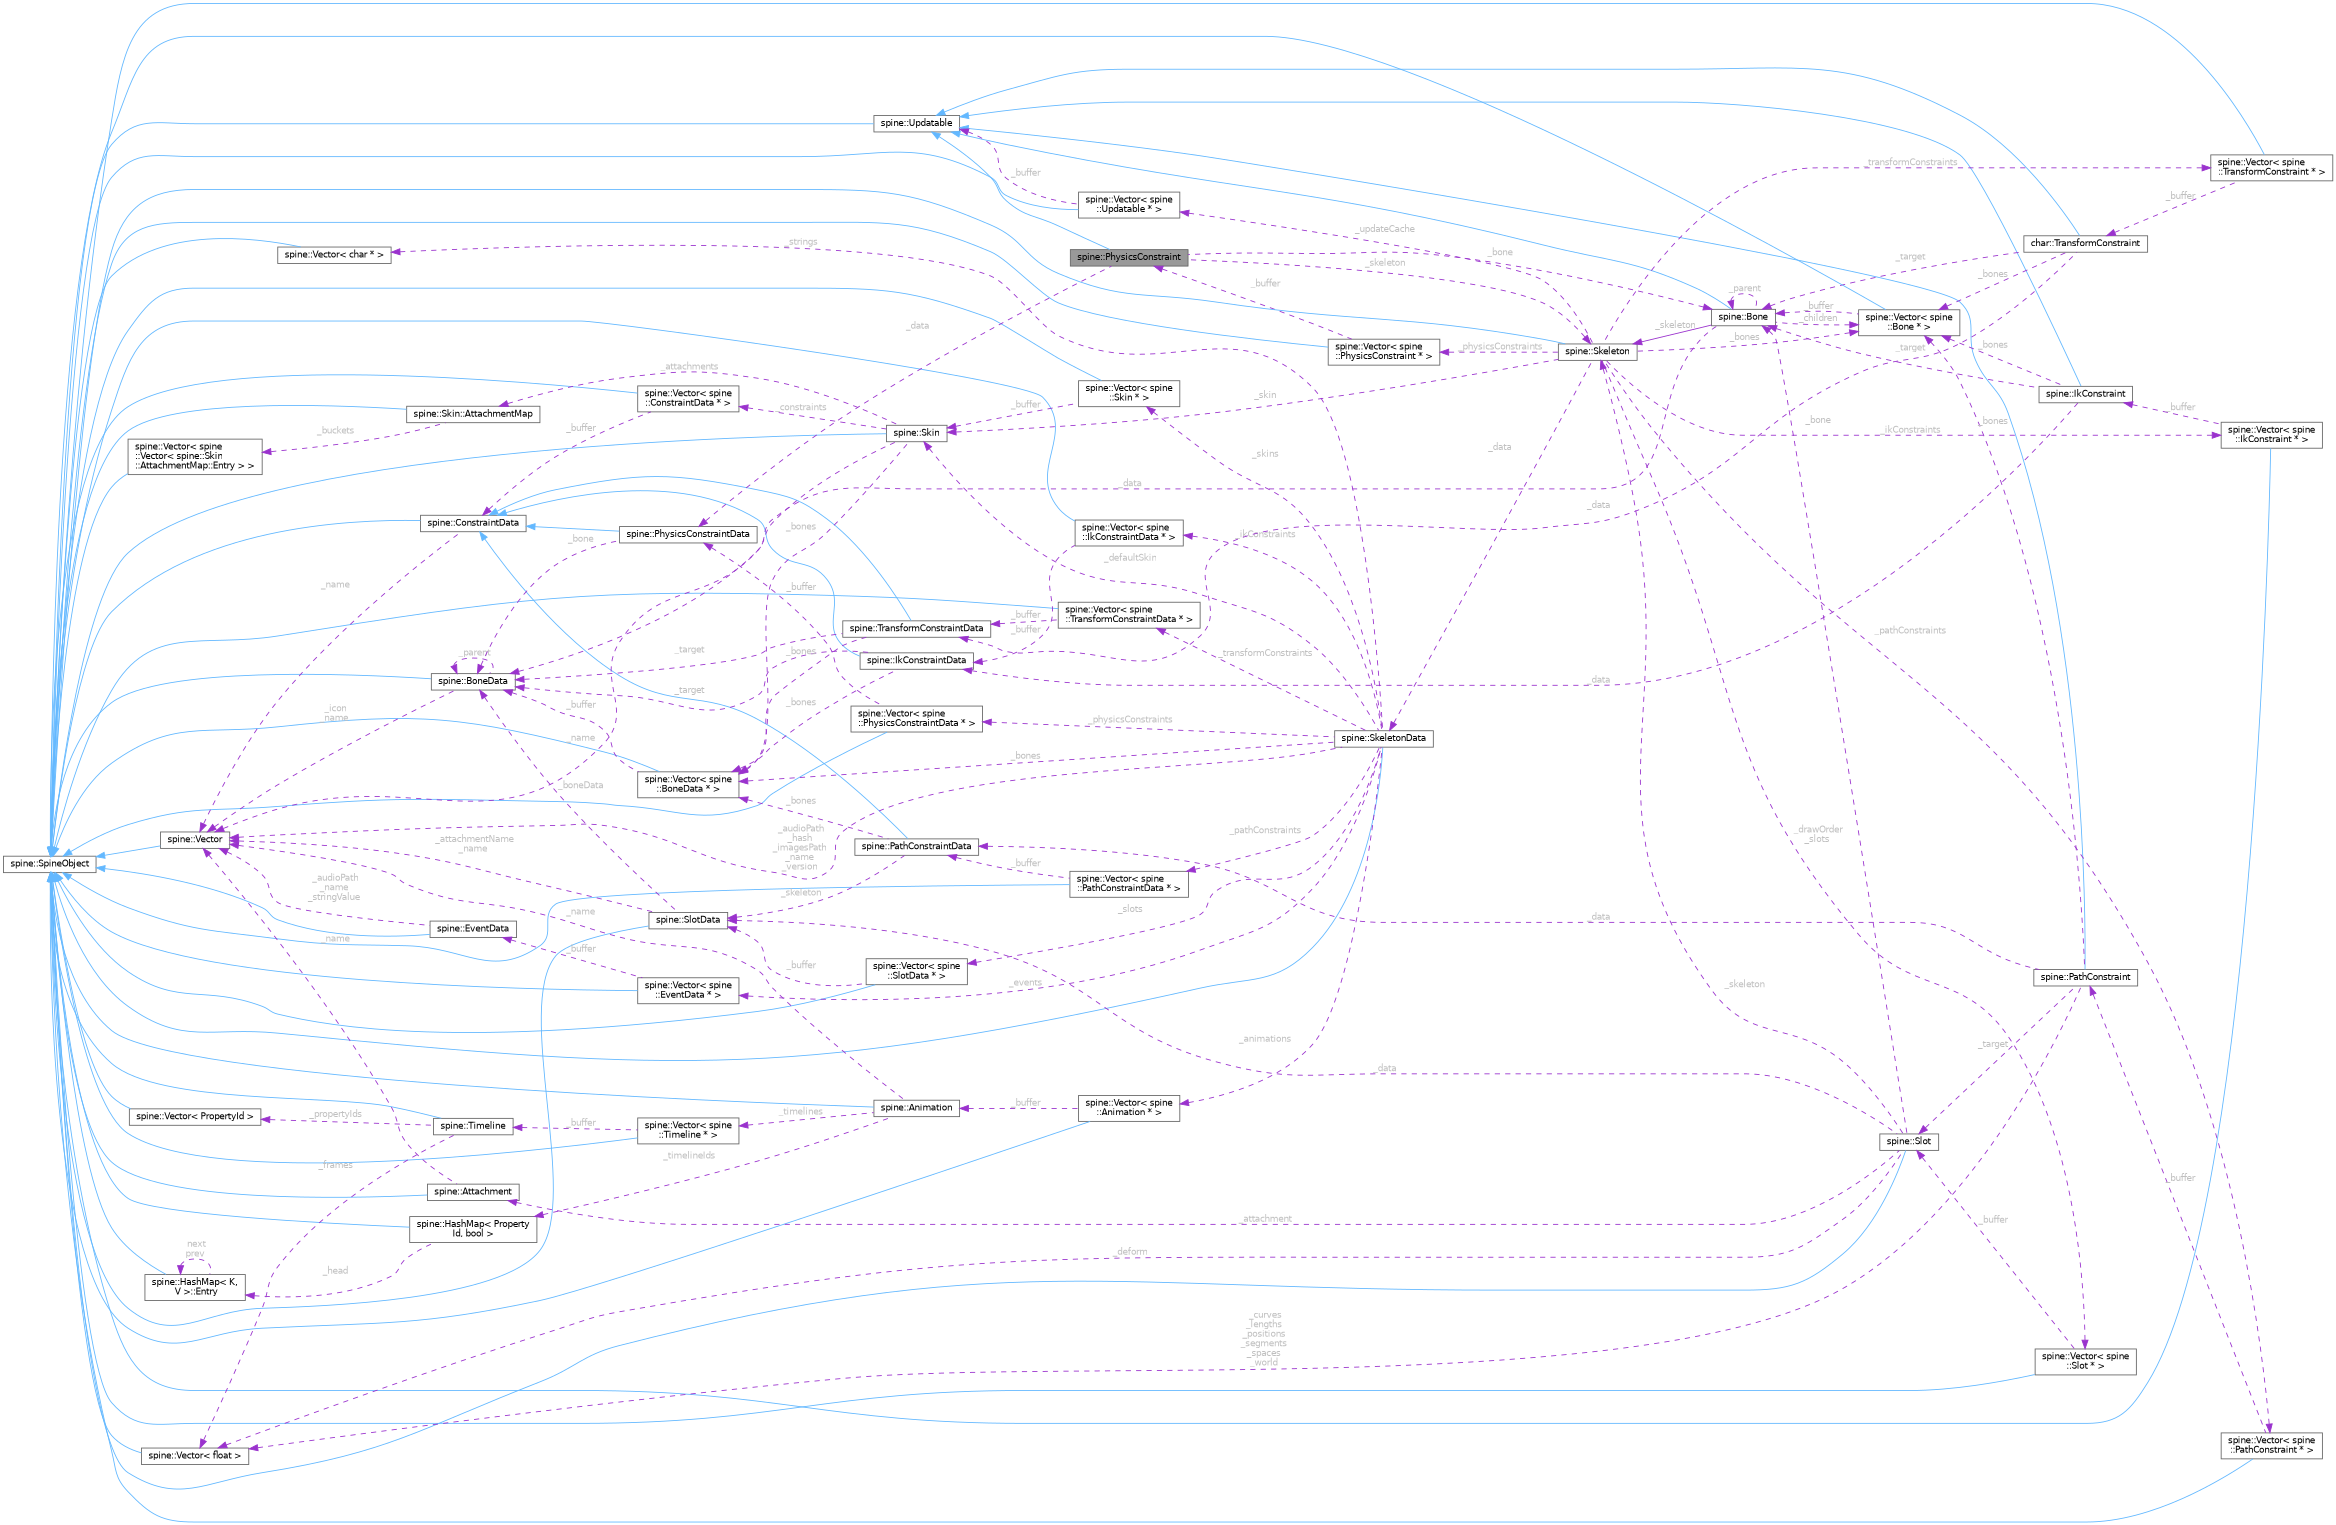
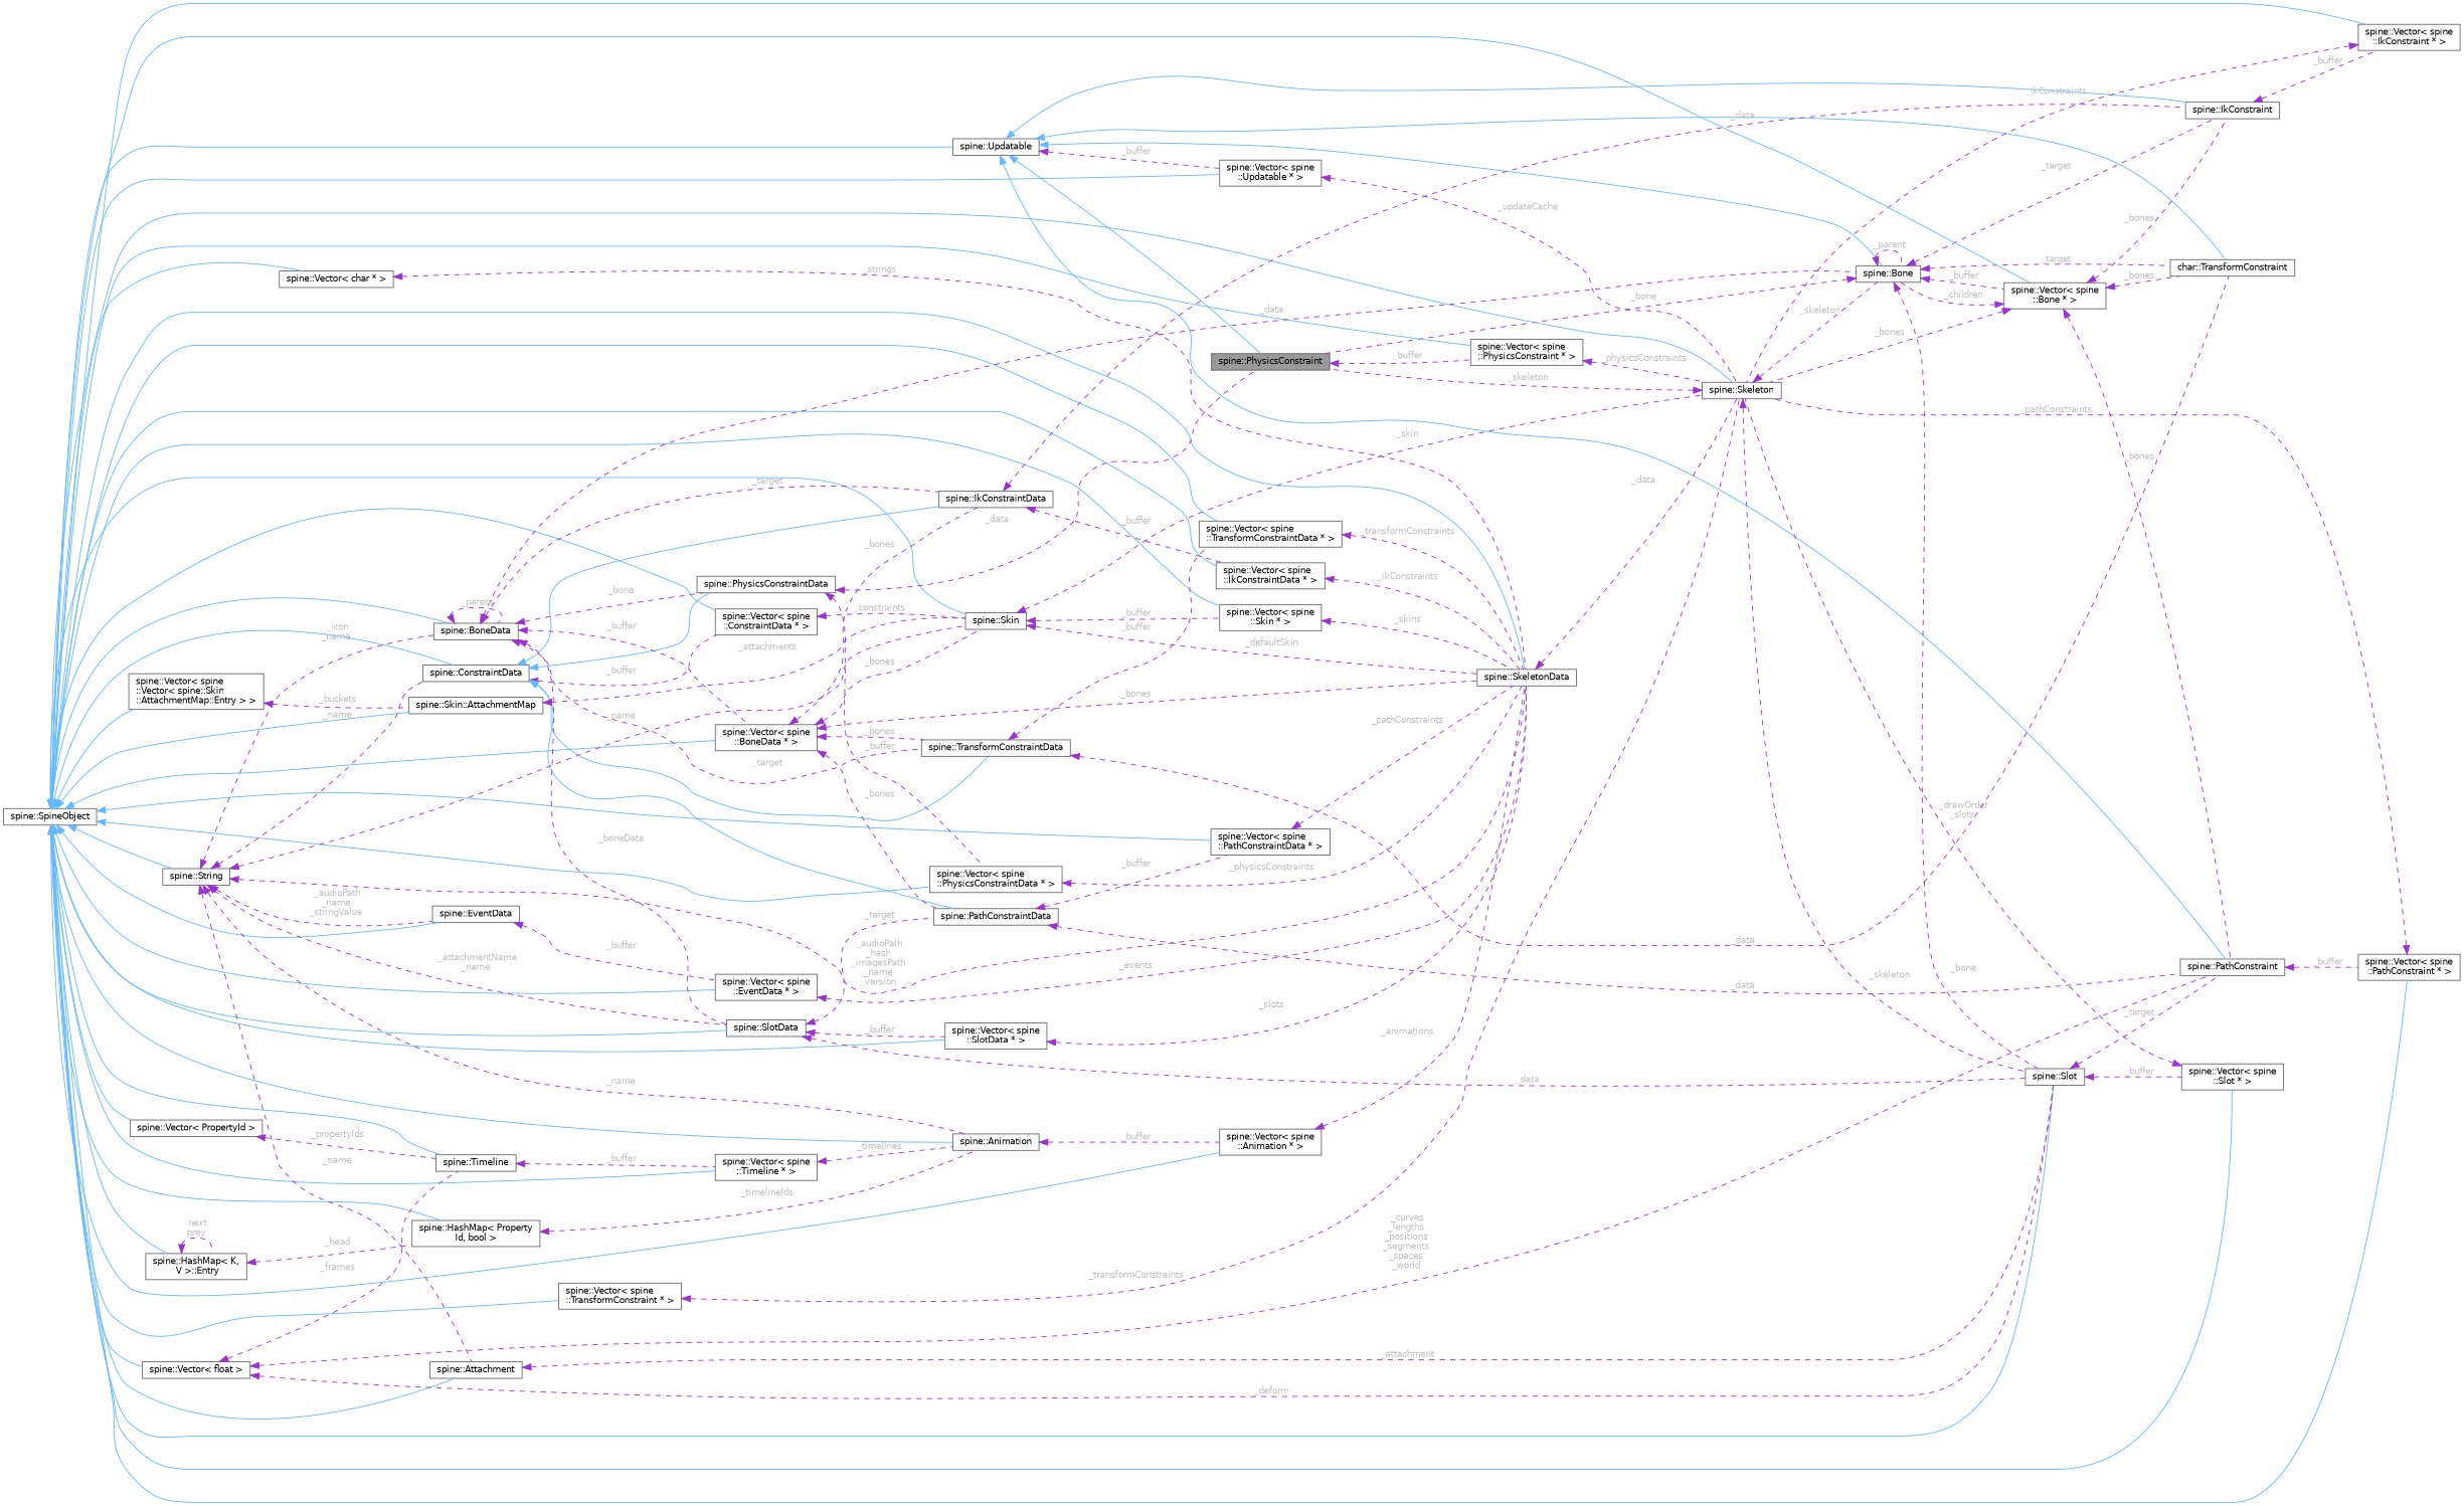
  digraph {
    rankdir=LR
    node [color=gray40 fillcolor=white fontname=Helvetica fontsize=10 shape=box style=filled]
    edge [color=darkorchid3 dir=back fontcolor=grey fontname=Helvetica fontsize=10 labelfontname=Helvetica labelfontsize=10 style=dashed]
    n1 [fillcolor=grey60 fontcolor=black height=0.2 label="spine::PhysicsConstraint" width=0.4]
    n2 [height=0.2 label="spine::Vector\< spine\l::PhysicsConstraint * \>" width=0.4]
    n3 [height=0.2 label="spine::Skeleton" width=0.4]
    n4 [height=0.2 label="spine::Updatable" width=0.4]
    n5 [height=0.2 label="spine::Bone" width=0.4]
    n6 [height=0.2 label="spine::IkConstraint" width=0.4]
    n7 [height=0.2 label="char::TransformConstraint" width=0.4]
    n8 [height=0.2 label="spine::PathConstraint" width=0.4]
    n9 [height=0.2 label="spine::Vector\< spine\l::Updatable * \>" width=0.4]
    n10 [height=0.2 label="spine::Vector\< spine\l::Bone * \>" width=0.4]
    n11 [height=0.2 label="spine::Slot" width=0.4]
    n12 [height=0.2 label="spine::Vector\< spine\l::IkConstraint * \>" width=0.4]
    n13 [height=0.2 label="spine::Vector\< spine\l::TransformConstraint * \>" width=0.4]
    n14 [height=0.2 label="spine::Vector\< spine\l::PathConstraint * \>" width=0.4]
    n15 [height=0.2 label="spine::SpineObject" width=0.4]
    n16 [height=0.2 label="spine::ConstraintData" width=0.4]
-   n17 [height=0.2 label="spine::Vector" width=0.4]
+   n17 [height=0.2 label="spine::String" width=0.4]
    n18 [height=0.2 label="spine::BoneData" width=0.4]
    n19 [height=0.2 label="spine::SkeletonData" width=0.4]
    n20 [height=0.2 label="spine::Vector\< spine\l::BoneData * \>" width=0.4]
    n21 [height=0.2 label="spine::Vector\< spine\l::SlotData * \>" width=0.4]
    n22 [height=0.2 label="spine::SlotData" width=0.4]
    n23 [height=0.2 label="spine::Vector\< spine\l::Skin * \>" width=0.4]
    n24 [height=0.2 label="spine::Skin" width=0.4]
    n25 [height=0.2 label="spine::Skin::AttachmentMap" width=0.4]
    n26 [height=0.2 label="spine::Vector\< spine\l::Vector\< spine::Skin\l::AttachmentMap::Entry \> \>" width=0.4]
    n27 [height=0.2 label="spine::Vector\< spine\l::ConstraintData * \>" width=0.4]
    n28 [height=0.2 label="spine::Vector\< spine\l::EventData * \>" width=0.4]
    n29 [height=0.2 label="spine::EventData" width=0.4]
    n30 [height=0.2 label="spine::Vector\< spine\l::Animation * \>" width=0.4]
    n31 [height=0.2 label="spine::Animation" width=0.4]
    n32 [height=0.2 label="spine::Vector\< spine\l::Timeline * \>" width=0.4]
    n33 [height=0.2 label="spine::Timeline" width=0.4]
    n34 [height=0.2 label="spine::Vector\< PropertyId \>" width=0.4]
    n35 [height=0.2 label="spine::Vector\< float \>" width=0.4]
    n36 [height=0.2 label="spine::HashMap\< Property\lId, bool \>" width=0.4]
    n37 [height=0.2 label="spine::HashMap\< K,\l V \>::Entry" width=0.4]
    n38 [height=0.2 label="spine::Vector\< spine\l::IkConstraintData * \>" width=0.4]
    n39 [height=0.2 label="spine::Vector\< spine\l::TransformConstraintData * \>" width=0.4]
    n40 [height=0.2 label="spine::Vector\< spine\l::PathConstraintData * \>" width=0.4]
    n41 [height=0.2 label="spine::Vector\< spine\l::PhysicsConstraintData * \>" width=0.4]
    n42 [height=0.2 label="spine::Vector\< char * \>" width=0.4]
    n43 [height=0.2 label="spine::Vector\< spine\l::Slot * \>" width=0.4]
    n44 [height=0.2 label="spine::Attachment" width=0.4]
    n45 [height=0.2 label="spine::PhysicsConstraintData" width=0.4]
    n46 [height=0.2 label="spine::IkConstraintData" width=0.4]
    n47 [height=0.2 label="spine::TransformConstraintData" width=0.4]
    n48 [height=0.2 label="spine::PathConstraintData" width=0.4]
    n1 -> n2 [label=" _buffer"]
    n2 -> n3 [label=" _physicsConstraints"]
    n3 -> n1 [label=" _skeleton"]
-   n3 -> n5 [label=" _skeleton" style=solid]
+   n3 -> n5 [label=" _skeleton"]
    n3 -> n11 [label=" _skeleton"]
    n4 -> n1 [color=steelblue1 style=solid fontcolor=""]
    n4 -> n5 [color=steelblue1 style=solid fontcolor=""]
    n4 -> n6 [color=steelblue1 style=solid fontcolor=""]
    n4 -> n7 [color=steelblue1 style=solid fontcolor=""]
    n4 -> n8 [color=steelblue1 style=solid fontcolor=""]
    n4 -> n9 [label=" _buffer"]
    n5 -> n1 [label=" _bone"]
    n5 -> n5 [label=" _parent"]
    n5 -> n6 [label=" _target"]
    n5 -> n7 [label=" _target"]
    n5 -> n10 [label=" _buffer"]
    n5 -> n11 [label=" _bone"]
    n6 -> n12 [label=" _buffer"]
-   n7 -> n13 [label=" _buffer"]
    n8 -> n14 [label=" _buffer"]
    n9 -> n3 [label=" _updateCache"]
    n10 -> n3 [label=" _bones"]
    n10 -> n5 [label=" _children"]
    n10 -> n6 [label=" _bones"]
    n10 -> n7 [label=" _bones"]
    n10 -> n8 [label=" _bones"]
    n11 -> n8 [label=" _target"]
    n11 -> n43 [label=" _buffer"]
    n12 -> n3 [label=" _ikConstraints"]
    n13 -> n3 [label=" _transformConstraints"]
    n14 -> n3 [label=" _pathConstraints"]
    n15 -> n2 [color=steelblue1 style=solid fontcolor=""]
    n15 -> n3 [color=steelblue1 style=solid fontcolor=""]
    n15 -> n4 [color=steelblue1 style=solid fontcolor=""]
    n15 -> n9 [color=steelblue1 style=solid fontcolor=""]
    n15 -> n10 [color=steelblue1 style=solid fontcolor=""]
    n15 -> n11 [color=steelblue1 style=solid fontcolor=""]
    n15 -> n12 [color=steelblue1 style=solid fontcolor=""]
    n15 -> n13 [color=steelblue1 style=solid fontcolor=""]
    n15 -> n14 [color=steelblue1 style=solid fontcolor=""]
    n15 -> n16 [color=steelblue1 style=solid fontcolor=""]
    n15 -> n17 [color=steelblue1 style=solid fontcolor=""]
    n15 -> n18 [color=steelblue1 style=solid fontcolor=""]
    n15 -> n19 [color=steelblue1 style=solid fontcolor=""]
    n15 -> n20 [color=steelblue1 style=solid fontcolor=""]
    n15 -> n21 [color=steelblue1 style=solid fontcolor=""]
    n15 -> n22 [color=steelblue1 style=solid fontcolor=""]
    n15 -> n23 [color=steelblue1 style=solid fontcolor=""]
    n15 -> n24 [color=steelblue1 style=solid fontcolor=""]
    n15 -> n25 [color=steelblue1 style=solid fontcolor=""]
    n15 -> n26 [color=steelblue1 style=solid fontcolor=""]
    n15 -> n27 [color=steelblue1 style=solid fontcolor=""]
    n15 -> n28 [color=steelblue1 style=solid fontcolor=""]
    n15 -> n29 [color=steelblue1 style=solid fontcolor=""]
    n15 -> n30 [color=steelblue1 style=solid fontcolor=""]
    n15 -> n31 [color=steelblue1 style=solid fontcolor=""]
    n15 -> n32 [color=steelblue1 style=solid fontcolor=""]
    n15 -> n33 [color=steelblue1 style=solid fontcolor=""]
    n15 -> n34 [color=steelblue1 style=solid fontcolor=""]
    n15 -> n35 [color=steelblue1 style=solid fontcolor=""]
    n15 -> n36 [color=steelblue1 style=solid fontcolor=""]
    n15 -> n37 [color=steelblue1 style=solid fontcolor=""]
    n15 -> n38 [color=steelblue1 style=solid fontcolor=""]
    n15 -> n39 [color=steelblue1 style=solid fontcolor=""]
    n15 -> n40 [color=steelblue1 style=solid fontcolor=""]
    n15 -> n41 [color=steelblue1 style=solid fontcolor=""]
    n15 -> n42 [color=steelblue1 style=solid fontcolor=""]
    n15 -> n43 [color=steelblue1 style=solid fontcolor=""]
    n15 -> n44 [color=steelblue1 style=solid fontcolor=""]
    n16 -> n27 [label=" _buffer"]
    n16 -> n45 [color=steelblue1 style=solid fontcolor=""]
    n16 -> n46 [color=steelblue1 style=solid fontcolor=""]
    n16 -> n47 [color=steelblue1 style=solid fontcolor=""]
    n16 -> n48 [color=steelblue1 style=solid fontcolor=""]
    n17 -> n16 [label=" _name"]
    n17 -> n18 [label=" _icon\n_name"]
    n17 -> n19 [label=" _audioPath\n_hash\n_imagesPath\n_name\n_version"]
    n17 -> n22 [label=" _attachmentName\n_name"]
    n17 -> n24 [label=" _name"]
    n17 -> n29 [label=" _audioPath\n_name\n_stringValue"]
    n17 -> n31 [label=" _name"]
    n17 -> n44 [label=" _name"]
    n18 -> n5 [label=" _data"]
    n18 -> n18 [label=" _parent"]
    n18 -> n20 [label=" _buffer"]
    n18 -> n22 [label=" _boneData"]
    n18 -> n45 [label=" _bone"]
    n18 -> n46 [label=" _target"]
    n18 -> n47 [label=" _target"]
    n19 -> n3 [label=" _data"]
    n20 -> n19 [label=" _bones"]
    n20 -> n24 [label=" _bones"]
    n20 -> n46 [label=" _bones"]
    n20 -> n47 [label=" _bones"]
    n20 -> n48 [label=" _bones"]
    n21 -> n19 [label=" _slots"]
    n22 -> n11 [label=" _data"]
    n22 -> n21 [label=" _buffer"]
-   n22 -> n48 [label=" _skeleton"]
+   n22 -> n48 [label=" _target"]
    n23 -> n19 [label=" _skins"]
    n24 -> n3 [label=" _skin"]
    n24 -> n19 [label=" _defaultSkin"]
    n24 -> n23 [label=" _buffer"]
    n25 -> n24 [label=" _attachments"]
    n26 -> n25 [label=" _buckets"]
    n27 -> n24 [label=" _constraints"]
    n28 -> n19 [label=" _events"]
    n29 -> n28 [label=" _buffer"]
    n30 -> n19 [label=" _animations"]
    n31 -> n30 [label=" _buffer"]
    n32 -> n31 [label=" _timelines"]
    n33 -> n32 [label=" _buffer"]
    n34 -> n33 [label=" _propertyIds"]
    n35 -> n8 [label=" _curves\n_lengths\n_positions\n_segments\n_spaces\n_world"]
    n35 -> n11 [label=" _deform"]
    n35 -> n33 [label=" _frames"]
    n36 -> n31 [label=" _timelineIds"]
    n37 -> n36 [label=" _head"]
    n37 -> n37 [label=" next\nprev"]
    n38 -> n19 [label=" _ikConstraints"]
    n39 -> n19 [label=" _transformConstraints"]
    n40 -> n19 [label=" _pathConstraints"]
    n41 -> n19 [label=" _physicsConstraints"]
    n42 -> n19 [label=" _strings"]
    n43 -> n3 [label=" _drawOrder\n_slots"]
    n44 -> n11 [label=" _attachment"]
    n45 -> n1 [label=" _data"]
    n45 -> n41 [label=" _buffer"]
    n46 -> n6 [label=" _data"]
    n46 -> n38 [label=" _buffer"]
    n47 -> n7 [label=" _data"]
    n47 -> n39 [label=" _buffer"]
    n48 -> n8 [label=" _data"]
    n48 -> n40 [label=" _buffer"]
  }
